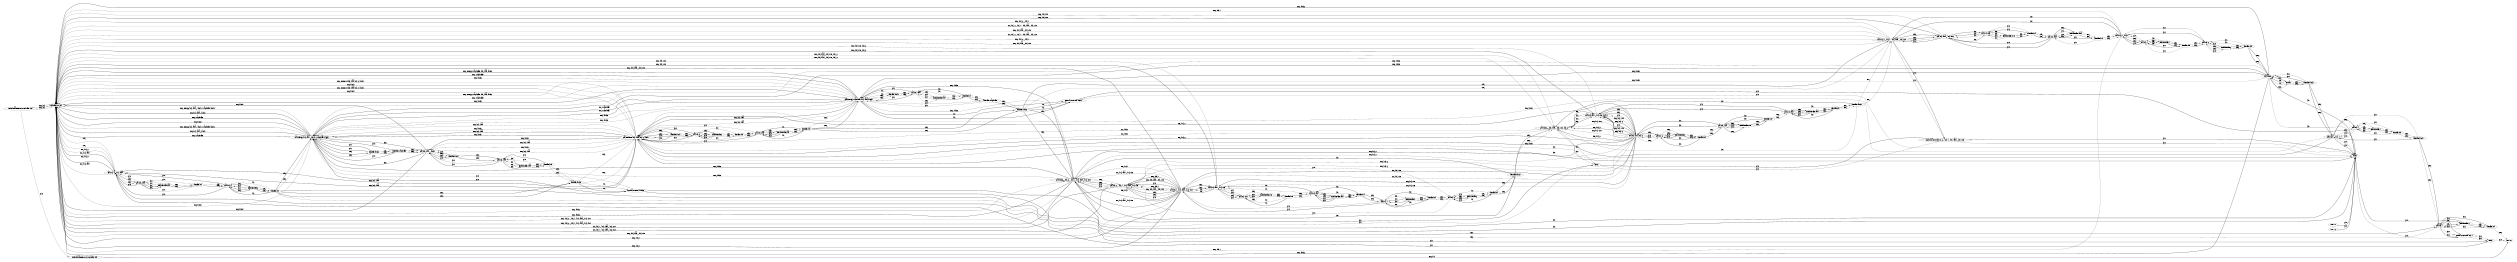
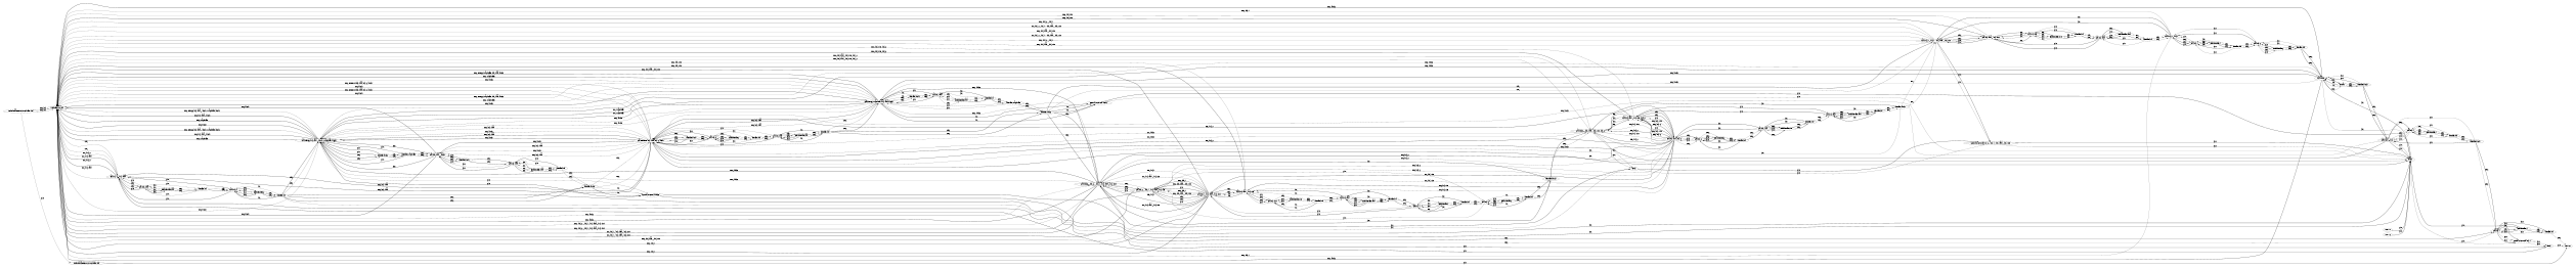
  digraph {
    rankdir=LR
    edge [style=bold]
    n1 [label="(MethodReturn,void)"]
    n2 [label="(Call,buf->p = buf->data)"]
    n3 [label="(Block,)"]
    n4 [label="(Call,buf->data)"]
    n5 [label="(MethodParameterIn,struct buffer *buf)"]
    n6 [label="(MethodParameterOut,struct buffer *buf)"]
    1000102
    n8 [label="(ControlStructure,if (buf->p + buf->i > buf->data + buf->size))"]
    n9 [label="(Block,)"]
    n10 [label="(ControlStructure,if (buf->i))"]
    n11 [label="(Call,buf->p + buf->i > buf->data + buf->size)"]
    n12 [label="(Call,buf->data + buf->size)"]
    n13 [label="(Call,buf->size)"]
    n14 [label="(Call,buf->p + buf->i)"]
    n15 [label="(Call,buf->i)"]
    n16 [label="(FieldIdentifier,i)"]
    n17 [label="(Call,buf->p)"]
    n18 [label="(FieldIdentifier,p)"]
    n19 [label="(Identifier,buf)"]
    n20 [label="(Call,block2 = 0)"]
    n21 [label="(Call,memcpy(swap_buffer, buf->data, block2))"]
    n22 [label="(Call,memcpy(buf->data + block1, swap_buffer, block2))"]
    n23 [label="(Literal,0)"]
    n24 [label="(Identifier,buf)"]
    n25 [label="(FieldIdentifier,size)"]
    n26 [label="(Call,buf->data)"]
    n27 [label="(FieldIdentifier,data)"]
    n28 [label="(Identifier,buf)"]
    n29 [label="(Identifier,buf)"]
    n30 [label="(Block,)"]
    n31 [label="(Call,block1 = buf->data + buf->size - buf->p)"]
    n32 [label="(Call,buf->data + buf->size - buf->p)"]
    n33 [label="(Call,memmove(buf->data, buf->p, block1))"]
    n34 [label="(Call,buf->size - buf->p)"]
    n35 [label="(Identifier,block1)"]
    n36 [label="(Call,buf->data + block1)"]
    n37 [label="(Identifier,block1)"]
    n38 [label="(Call,buf->p)"]
    n39 [label="(Call,block2 = buf->p + buf->i - (buf->data + buf->size))"]
    n40 [label="(Call,buf->p + buf->i - (buf->data + buf->size))"]
    n41 [label="(Call,buf->i - (buf->data + buf->size))"]
    n42 [label="(Call,buf->data + buf->size)"]
    n43 [label="(Call,buf->data)"]
    n44 [label="(FieldIdentifier,data)"]
    n45 [label="(Identifier,buf)"]
    n46 [label="(FieldIdentifier,p)"]
    n47 [label="(Call,buf->size)"]
    n48 [label="(Call,buf->size)"]
    n49 [label="(FieldIdentifier,size)"]
    n50 [label="(Identifier,buf)"]
    n51 [label="(Identifier,buf)"]
    n52 [label="(ControlStructure,if (block2))"]
    n53 [label="(Identifier,block2)"]
    n54 [label="(ControlStructure,if (block2))"]
    n55 [label="(Identifier,block2)"]
    n56 [label="(Identifier,block2)"]
    n57 [label="(Call,buf->p)"]
    n58 [label="(FieldIdentifier,p)"]
    n59 [label="(Identifier,buf)"]
    n60 [label="(Call,buf->i)"]
    n61 [label="(FieldIdentifier,i)"]
    n62 [label="(Identifier,buf)"]
    n63 [label="(FieldIdentifier,size)"]
    n64 [label="(Call,buf->data)"]
    n65 [label="(FieldIdentifier,data)"]
    n66 [label="(Identifier,buf)"]
    n67 [label="(Identifier,buf)"]
    n68 [label="(Identifier,block2)"]
    n69 [label="(Call,buf->data)"]
    n70 [label="(Identifier,swap_buffer)"]
    n71 [label="(FieldIdentifier,data)"]
    n72 [label="(Identifier,buf)"]
    n73 [label="(Call,buf->p)"]
    n74 [label="(Identifier,block1)"]
    n75 [label="(Call,buf->data)"]
    n76 [label="(FieldIdentifier,data)"]
    n77 [label="(Identifier,buf)"]
    n78 [label="(FieldIdentifier,p)"]
    n79 [label="(Identifier,buf)"]
    n80 [label="(Identifier,block2)"]
    n81 [label="(Identifier,swap_buffer)"]
    n82 [label="(Call,buf->data)"]
    n83 [label="(FieldIdentifier,data)"]
    n84 [label="(Identifier,buf)"]
    n85 [label="(FieldIdentifier,p)"]
    n86 [label="(Call,buf->p)"]
    n87 [label="(Identifier,buf)"]
    n88 [label="(Call,buf->i)"]
    n89 [label="(FieldIdentifier,data)"]
    n90 [label="(Identifier,buf)"]
    n91 [label="(FieldIdentifier,i)"]
    n92 [label="(Identifier,buf)"]
    n93 [label="(Call,block1 = buf->i)"]
    n94 [label="(Call,buf->i)"]
    n95 [label="(FieldIdentifier,i)"]
    n96 [label="(Identifier,block1)"]
    n97 [label="(Identifier,buf)"]
    n98 [label="(Identifier,block2)"]
    1000110
    1000116
    n1 -> n2 [label="CFG: " style=solid]
    n1 -> n2 [label="CFG: " style=solid]
    n2 -> n1 [label="DDG: buf->p" style=solid]
    n2 -> n1 [label="DDG: buf->data"]
    n2 -> n1 [label="DDG: buf->p"]
    n2 -> n1 [label="DDG: buf->data" style=solid]
    n2 -> n3 [label="AST: "]
    n2 -> n3 [label="AST: "]
    n2 -> n4 [label="CFG: "]
    n2 -> n4 [label="CFG: " style=solid]
    n3 -> 1000102 [label="AST: " style=solid]
    n4 -> n2 [label="AST: "]
    n4 -> n2 [label="AST: " style=solid]
    n4 -> n89 [label="CFG: "]
    n4 -> n89 [label="CFG: "]
    n5 -> n1 [label="DDG: buf" style=solid]
    n5 -> n1 [label="DDG: buf" style=solid]
    n5 -> n6 [label="AST: " style=solid]
-   n6 -> 1000102 [label="DDG: buf"]
+   n6 -> 1000102 [label="AST: "]
    n8 -> n9 [label="AST: " style=solid]
    n8 -> n9 [label="AST: "]
    n9 -> n10 [label="AST: "]
    n9 -> n10 [label="AST: " style=solid]
    n10 -> n3 [label="AST: " style=solid]
    n10 -> n3 [label="AST: " style=solid]
    n11 -> n1 [label="DDG: buf->data + buf->size" style=solid]
    n11 -> n1 [label="DDG: buf->p + buf->i > buf->data + buf->size" style=solid]
    n11 -> n1 [label="DDG: buf->p + buf->i" style=solid]
    n11 -> n1 [label="DDG: buf->data + buf->size" style=solid]
    n11 -> n1 [label="DDG: buf->p + buf->i > buf->data + buf->size" style=solid]
    n11 -> n1 [label="DDG: buf->p + buf->i" style=solid]
    n11 -> n8 [label="AST: " style=solid]
    n11 -> n8 [label="AST: "]
    n11 -> n12 [label="CFG: "]
    n11 -> n12 [label="CFG: "]
    n12 -> n1 [label="DDG: buf->size" style=solid]
    n12 -> n1 [label="DDG: buf->size"]
    n12 -> n11 [label="AST: " style=solid]
    n12 -> n11 [label="AST: "]
    n12 -> n13 [label="CFG: "]
    n12 -> n13 [label="CFG: "]
    n13 -> n12 [label="AST: "]
    n13 -> n12 [label="AST: " style=solid]
    n13 -> n25 [label="CFG: "]
    n13 -> n25 [label="CFG: " style=solid]
    n14 -> n1 [label="DDG: buf->i" style=solid]
    n14 -> n1 [label="DDG: buf->i" style=solid]
    n14 -> n11 [label="AST: "]
    n14 -> n11 [label="AST: "]
    n14 -> n15 [label="CFG: " style=solid]
    n14 -> n15 [label="CFG: "]
    n15 -> n14 [label="AST: "]
    n15 -> n14 [label="AST: " style=solid]
    n15 -> n16 [label="CFG: "]
    n15 -> n16 [label="CFG: "]
    n16 -> n15 [label="AST: " style=solid]
    n16 -> n15 [label="AST: " style=solid]
    n16 -> n24 [label="CFG: "]
    n16 -> n24 [label="CFG: "]
    n17 -> n14 [label="AST: "]
    n17 -> n14 [label="AST: " style=solid]
    n17 -> n18 [label="CFG: " style=solid]
    n17 -> n18 [label="CFG: " style=solid]
    n18 -> n17 [label="AST: " style=solid]
    n18 -> n17 [label="AST: "]
    n18 -> n19 [label="CFG: "]
    n18 -> n19 [label="CFG: "]
    n19 -> n17 [label="AST: " style=solid]
    n19 -> n17 [label="AST: " style=solid]
    n19 -> n20 [label="CFG: "]
    n19 -> n20 [label="CFG: "]
    n20 -> n1 [label="DDG: block2"]
    n20 -> n1 [label="DDG: block2"]
    n20 -> n9 [label="AST: " style=solid]
    n20 -> n9 [label="AST: "]
    n20 -> n21 [label="DDG: block2"]
    n20 -> n21 [label="DDG: block2" style=solid]
    n20 -> n22 [label="DDG: block2" style=solid]
    n20 -> n22 [label="DDG: block2"]
    n20 -> n23 [label="CFG: " style=solid]
    n20 -> n23 [label="CFG: "]
    n21 -> n1 [label="DDG: memcpy(swap_buffer, buf->data, block2)"]
    n21 -> n1 [label="DDG: swap_buffer"]
    n21 -> n1 [label="DDG: block2" style=solid]
    n21 -> n1 [label="DDG: memcpy(swap_buffer, buf->data, block2)" style=solid]
    n21 -> n1 [label="DDG: swap_buffer" style=solid]
    n21 -> n1 [label="DDG: block2"]
    n21 -> n22 [label="DDG: swap_buffer"]
    n21 -> n22 [label="DDG: block2" style=solid]
    n21 -> n22 [label="DDG: swap_buffer"]
    n21 -> n22 [label="DDG: block2" style=solid]
    n21 -> n33 [label="DDG: buf->data" style=solid]
    n21 -> n33 [label="DDG: buf->data"]
    n21 -> n52 [label="AST: "]
    n21 -> n52 [label="AST: "]
    n21 -> n53 [label="CFG: " style=solid]
    n21 -> n53 [label="CFG: " style=solid]
    n22 -> n1 [label="DDG: memcpy(buf->data + block1, swap_buffer, block2)" style=solid]
    n22 -> n1 [label="DDG: buf->data + block1"]
    n22 -> n1 [label="DDG: swap_buffer"]
    n22 -> n1 [label="DDG: block2"]
    n22 -> n1 [label="DDG: memcpy(buf->data + block1, swap_buffer, block2)" style=solid]
    n22 -> n1 [label="DDG: buf->data + block1"]
    n22 -> n1 [label="DDG: swap_buffer"]
    n22 -> n1 [label="DDG: block2" style=solid]
    n22 -> n54 [label="AST: "]
    n22 -> n54 [label="AST: " style=solid]
    n22 -> n55 [label="CFG: "]
    n22 -> n55 [label="CFG: " style=solid]
    n23 -> n20 [label="AST: "]
    n23 -> n20 [label="AST: " style=solid]
    n23 -> n98 [label="CFG: " style=solid]
    n23 -> n98 [label="CFG: "]
    n24 -> n15 [label="AST: " style=solid]
    n24 -> n15 [label="AST: "]
    n24 -> n17 [label="CFG: " style=solid]
    n24 -> n17 [label="CFG: "]
    n25 -> n13 [label="AST: "]
    n25 -> n13 [label="AST: " style=solid]
    n25 -> n29 [label="CFG: "]
    n25 -> n29 [label="CFG: "]
    n26 -> n12 [label="AST: "]
    n26 -> n12 [label="AST: "]
    n26 -> n27 [label="CFG: "]
    n26 -> n27 [label="CFG: "]
    n27 -> n26 [label="AST: " style=solid]
    n27 -> n26 [label="AST: " style=solid]
    n27 -> n28 [label="CFG: " style=solid]
    n27 -> n28 [label="CFG: "]
    n28 -> n14 [label="CFG: " style=solid]
    n28 -> n14 [label="CFG: " style=solid]
    n28 -> n26 [label="AST: " style=solid]
    n28 -> n26 [label="AST: "]
    n29 -> n13 [label="AST: "]
    n29 -> n13 [label="AST: " style=solid]
    n29 -> n26 [label="CFG: " style=solid]
    n29 -> n26 [label="CFG: "]
    n30 -> n8 [label="AST: "]
    n30 -> n8 [label="AST: " style=solid]
    n31 -> n1 [label="DDG: buf->data + buf->size - buf->p" style=solid]
    n31 -> n1 [label="DDG: buf->data + buf->size - buf->p" style=solid]
    n31 -> n30 [label="AST: " style=solid]
    n31 -> n30 [label="AST: " style=solid]
    n31 -> n32 [label="CFG: "]
    n31 -> n32 [label="CFG: "]
    n31 -> n33 [label="DDG: block1" style=solid]
    n31 -> n33 [label="DDG: block1" style=solid]
    n32 -> n1 [label="DDG: buf->size - buf->p" style=solid]
    n32 -> n1 [label="DDG: buf->size - buf->p"]
    n32 -> n31 [label="AST: "]
    n32 -> n31 [label="AST: " style=solid]
    n32 -> n34 [label="CFG: "]
    n32 -> n34 [label="CFG: "]
    n33 -> n1 [label="DDG: block1" style=solid]
    n33 -> n1 [label="DDG: memmove(buf->data, buf->p, block1)" style=solid]
    n33 -> n1 [label="DDG: block1" style=solid]
    n33 -> n1 [label="DDG: memmove(buf->data, buf->p, block1)" style=solid]
    n33 -> n2 [label="DDG: buf->data"]
    n33 -> n2 [label="DDG: buf->data"]
    n33 -> n9 [label="AST: " style=solid]
    n33 -> n9 [label="AST: "]
    n33 -> n22 [label="DDG: buf->data" style=solid]
    n33 -> n22 [label="DDG: block1" style=solid]
    n33 -> n22 [label="DDG: buf->data"]
    n33 -> n22 [label="DDG: block1"]
    n33 -> n35 [label="CFG: "]
    n33 -> n35 [label="CFG: "]
    n33 -> n36 [label="DDG: buf->data" style=solid]
    n33 -> n36 [label="DDG: block1" style=solid]
    n33 -> n36 [label="DDG: buf->data" style=solid]
    n33 -> n36 [label="DDG: block1"]
    n34 -> n31 [label="DDG: buf->size" style=solid]
    n34 -> n31 [label="DDG: buf->p"]
    n34 -> n31 [label="DDG: buf->size" style=solid]
    n34 -> n31 [label="DDG: buf->p"]
    n34 -> n32 [label="AST: " style=solid]
    n34 -> n32 [label="DDG: buf->size" style=solid]
    n34 -> n32 [label="DDG: buf->p"]
    n34 -> n32 [label="AST: "]
    n34 -> n32 [label="DDG: buf->size"]
    n34 -> n32 [label="DDG: buf->p"]
    n34 -> n33 [label="DDG: buf->p"]
    n34 -> n33 [label="DDG: buf->p"]
    n34 -> n38 [label="CFG: " style=solid]
    n34 -> n38 [label="CFG: "]
    n34 -> n39 [label="DDG: buf->p"]
    n34 -> n39 [label="DDG: buf->p" style=solid]
    n34 -> n40 [label="DDG: buf->p" style=solid]
    n34 -> n40 [label="DDG: buf->p" style=solid]
    n34 -> n41 [label="DDG: buf->size" style=solid]
    n34 -> n41 [label="DDG: buf->size"]
    n34 -> n42 [label="DDG: buf->size"]
    n34 -> n42 [label="DDG: buf->size" style=solid]
    n35 -> n33 [label="AST: "]
    n35 -> n33 [label="AST: "]
    n35 -> n73 [label="CFG: "]
    n35 -> n73 [label="CFG: " style=solid]
    n36 -> n1 [label="DDG: block1"]
    n36 -> n1 [label="DDG: block1"]
    n36 -> n22 [label="AST: "]
    n36 -> n22 [label="AST: "]
    n36 -> n74 [label="CFG: " style=solid]
    n36 -> n74 [label="CFG: "]
    n37 -> n11 [label="CFG: " style=solid]
    n37 -> n11 [label="CFG: " style=solid]
    n37 -> n31 [label="AST: " style=solid]
    n37 -> n31 [label="AST: "]
    n38 -> n34 [label="AST: " style=solid]
    n38 -> n34 [label="AST: " style=solid]
    n38 -> n46 [label="CFG: " style=solid]
    n38 -> n46 [label="CFG: " style=solid]
    n39 -> n1 [label="DDG: block2" style=solid]
    n39 -> n1 [label="DDG: buf->p + buf->i - (buf->data + buf->size)" style=solid]
    n39 -> n1 [label="DDG: block2"]
    n39 -> n1 [label="DDG: buf->p + buf->i - (buf->data + buf->size)"]
    n39 -> n21 [label="DDG: block2" style=solid]
    n39 -> n21 [label="DDG: block2"]
    n39 -> n22 [label="DDG: block2" style=solid]
    n39 -> n22 [label="DDG: block2"]
    n39 -> n30 [label="AST: " style=solid]
    n39 -> n30 [label="AST: "]
    n39 -> n40 [label="CFG: " style=solid]
    n39 -> n40 [label="CFG: "]
    n40 -> n1 [label="DDG: buf->i - (buf->data + buf->size)"]
    n40 -> n1 [label="DDG: buf->i - (buf->data + buf->size)"]
    n40 -> n39 [label="AST: " style=solid]
    n40 -> n39 [label="AST: " style=solid]
    n40 -> n41 [label="CFG: "]
    n40 -> n41 [label="CFG: " style=solid]
    n41 -> n1 [label="DDG: buf->i"]
    n41 -> n1 [label="DDG: buf->data + buf->size"]
    n41 -> n1 [label="DDG: buf->i"]
    n41 -> n1 [label="DDG: buf->data + buf->size" style=solid]
    n41 -> n39 [label="DDG: buf->i" style=solid]
    n41 -> n39 [label="DDG: buf->data + buf->size" style=solid]
    n41 -> n39 [label="DDG: buf->i"]
    n41 -> n39 [label="DDG: buf->data + buf->size"]
    n41 -> n40 [label="AST: "]
    n41 -> n40 [label="DDG: buf->i"]
    n41 -> n40 [label="DDG: buf->data + buf->size"]
    n41 -> n40 [label="AST: "]
    n41 -> n40 [label="DDG: buf->i" style=solid]
    n41 -> n40 [label="DDG: buf->data + buf->size" style=solid]
    n41 -> n42 [label="CFG: "]
    n41 -> n42 [label="CFG: "]
    n42 -> n1 [label="DDG: buf->size"]
    n42 -> n1 [label="DDG: buf->size" style=solid]
    n42 -> n41 [label="AST: " style=solid]
    n42 -> n41 [label="AST: "]
    n42 -> n47 [label="CFG: "]
    n42 -> n47 [label="CFG: "]
    n43 -> n32 [label="AST: "]
    n43 -> n32 [label="AST: "]
    n43 -> n44 [label="CFG: "]
    n43 -> n44 [label="CFG: " style=solid]
    n44 -> n43 [label="AST: " style=solid]
    n44 -> n43 [label="AST: "]
    n44 -> n45 [label="CFG: "]
    n44 -> n45 [label="CFG: "]
    n45 -> n37 [label="CFG: "]
    n45 -> n37 [label="CFG: " style=solid]
    n45 -> n43 [label="AST: " style=solid]
    n45 -> n43 [label="AST: "]
    n46 -> n38 [label="AST: "]
    n46 -> n38 [label="AST: "]
    n46 -> n51 [label="CFG: "]
    n46 -> n51 [label="CFG: "]
    n47 -> n42 [label="AST: " style=solid]
    n47 -> n42 [label="AST: " style=solid]
    n47 -> n63 [label="CFG: " style=solid]
    n47 -> n63 [label="CFG: " style=solid]
    n48 -> n34 [label="AST: "]
    n48 -> n34 [label="AST: "]
    n48 -> n49 [label="CFG: "]
    n48 -> n49 [label="CFG: "]
    n49 -> n48 [label="AST: " style=solid]
    n49 -> n48 [label="AST: " style=solid]
    n49 -> n50 [label="CFG: "]
    n49 -> n50 [label="CFG: "]
    n50 -> n43 [label="CFG: " style=solid]
    n50 -> n43 [label="CFG: " style=solid]
    n50 -> n48 [label="AST: "]
    n50 -> n48 [label="AST: "]
    n51 -> n38 [label="AST: "]
    n51 -> n38 [label="AST: "]
    n51 -> n48 [label="CFG: " style=solid]
    n51 -> n48 [label="CFG: "]
    n52 -> n9 [label="AST: " style=solid]
    n52 -> n9 [label="AST: "]
    n53 -> n21 [label="AST: " style=solid]
    n53 -> n21 [label="AST: " style=solid]
    n53 -> n69 [label="CFG: "]
    n53 -> n69 [label="CFG: " style=solid]
    n54 -> n9 [label="AST: "]
    n54 -> n9 [label="AST: "]
    n55 -> n22 [label="AST: "]
    n55 -> n22 [label="AST: "]
    n55 -> n81 [label="CFG: "]
    n55 -> n81 [label="CFG: "]
    n56 -> n31 [label="CFG: "]
    n56 -> n31 [label="CFG: " style=solid]
    n56 -> n39 [label="AST: "]
    n56 -> n39 [label="AST: "]
    n57 -> n40 [label="AST: " style=solid]
    n57 -> n40 [label="AST: " style=solid]
    n57 -> n58 [label="CFG: " style=solid]
    n57 -> n58 [label="CFG: "]
    n58 -> n57 [label="AST: " style=solid]
    n58 -> n57 [label="AST: " style=solid]
    n58 -> n59 [label="CFG: "]
    n58 -> n59 [label="CFG: " style=solid]
    n59 -> n56 [label="CFG: "]
    n59 -> n56 [label="CFG: "]
    n59 -> n57 [label="AST: "]
    n59 -> n57 [label="AST: " style=solid]
    n60 -> n41 [label="AST: " style=solid]
    n60 -> n41 [label="AST: "]
    n60 -> n61 [label="CFG: "]
    n60 -> n61 [label="CFG: " style=solid]
    n61 -> n60 [label="AST: "]
    n61 -> n60 [label="AST: "]
    n61 -> n62 [label="CFG: "]
    n61 -> n62 [label="CFG: " style=solid]
    n62 -> n57 [label="CFG: " style=solid]
    n62 -> n57 [label="CFG: " style=solid]
    n62 -> n60 [label="AST: "]
    n62 -> n60 [label="AST: "]
    n63 -> n47 [label="AST: "]
    n63 -> n47 [label="AST: " style=solid]
    n63 -> n67 [label="CFG: " style=solid]
    n63 -> n67 [label="CFG: " style=solid]
    n64 -> n42 [label="AST: "]
    n64 -> n42 [label="AST: " style=solid]
    n64 -> n65 [label="CFG: "]
    n64 -> n65 [label="CFG: " style=solid]
    n65 -> n64 [label="AST: "]
    n65 -> n64 [label="AST: "]
    n65 -> n66 [label="CFG: "]
    n65 -> n66 [label="CFG: "]
    n66 -> n60 [label="CFG: "]
    n66 -> n60 [label="CFG: "]
    n66 -> n64 [label="AST: "]
    n66 -> n64 [label="AST: " style=solid]
    n67 -> n47 [label="AST: " style=solid]
    n67 -> n47 [label="AST: "]
    n67 -> n64 [label="CFG: "]
    n67 -> n64 [label="CFG: " style=solid]
    n68 -> n11 [label="CFG: "]
    n68 -> n11 [label="CFG: " style=solid]
    n68 -> n39 [label="CFG: "]
    n68 -> n39 [label="CFG: "]
    n68 -> n52 [label="AST: "]
    n68 -> n52 [label="AST: "]
    n69 -> n21 [label="AST: "]
    n69 -> n21 [label="AST: "]
    n69 -> n71 [label="CFG: " style=solid]
    n69 -> n71 [label="CFG: " style=solid]
    n70 -> n21 [label="AST: " style=solid]
    n70 -> n21 [label="AST: " style=solid]
    n70 -> n68 [label="CFG: "]
    n70 -> n68 [label="CFG: " style=solid]
    n71 -> n69 [label="AST: " style=solid]
    n71 -> n69 [label="AST: " style=solid]
    n71 -> n72 [label="CFG: " style=solid]
    n71 -> n72 [label="CFG: "]
    n72 -> n69 [label="AST: " style=solid]
    n72 -> n69 [label="AST: "]
    n72 -> n70 [label="CFG: " style=solid]
    n72 -> n70 [label="CFG: "]
    n73 -> n33 [label="AST: "]
    n73 -> n33 [label="AST: "]
    n73 -> n78 [label="CFG: "]
    n73 -> n78 [label="CFG: "]
    n74 -> n36 [label="AST: " style=solid]
    n74 -> n36 [label="AST: "]
    n74 -> n82 [label="CFG: "]
    n74 -> n82 [label="CFG: "]
    n75 -> n33 [label="AST: "]
    n75 -> n33 [label="AST: " style=solid]
    n75 -> n76 [label="CFG: " style=solid]
    n75 -> n76 [label="CFG: "]
    n76 -> n75 [label="AST: "]
    n76 -> n75 [label="AST: "]
    n76 -> n77 [label="CFG: " style=solid]
    n76 -> n77 [label="CFG: "]
    n77 -> n21 [label="CFG: " style=solid]
    n77 -> n21 [label="CFG: "]
    n77 -> n68 [label="CFG: "]
    n77 -> n68 [label="CFG: "]
    n77 -> n75 [label="AST: "]
    n77 -> n75 [label="AST: "]
    n78 -> n73 [label="AST: "]
    n78 -> n73 [label="AST: "]
    n78 -> n79 [label="CFG: " style=solid]
    n78 -> n79 [label="CFG: " style=solid]
    n79 -> n73 [label="AST: " style=solid]
    n79 -> n73 [label="AST: " style=solid]
    n79 -> n75 [label="CFG: "]
    n79 -> n75 [label="CFG: " style=solid]
    n80 -> n33 [label="CFG: " style=solid]
    n80 -> n33 [label="CFG: " style=solid]
    n80 -> n54 [label="AST: " style=solid]
    n80 -> n54 [label="AST: "]
    n81 -> n22 [label="AST: "]
    n81 -> n22 [label="AST: "]
    n81 -> n36 [label="CFG: "]
    n81 -> n36 [label="CFG: "]
    n82 -> n36 [label="AST: " style=solid]
    n82 -> n36 [label="AST: "]
    n82 -> n83 [label="CFG: " style=solid]
    n82 -> n83 [label="CFG: "]
    n83 -> n82 [label="AST: "]
    n83 -> n82 [label="AST: " style=solid]
    n83 -> n84 [label="CFG: "]
    n83 -> n84 [label="CFG: "]
    n84 -> n80 [label="CFG: " style=solid]
    n84 -> n80 [label="CFG: " style=solid]
    n84 -> n82 [label="AST: "]
    n84 -> n82 [label="AST: " style=solid]
    n85 -> n86 [label="AST: "]
    n85 -> n86 [label="AST: "]
    n85 -> n87 [label="CFG: "]
    n85 -> n87 [label="CFG: "]
    n86 -> n2 [label="AST: "]
    n86 -> n2 [label="AST: "]
    n86 -> n85 [label="CFG: "]
    n86 -> n85 [label="CFG: "]
    n87 -> n22 [label="CFG: " style=solid]
    n87 -> n22 [label="CFG: "]
    n87 -> n80 [label="CFG: "]
    n87 -> n80 [label="CFG: "]
    n87 -> n86 [label="AST: " style=solid]
    n87 -> n86 [label="AST: "]
    n87 -> n88 [label="CFG: "]
    n87 -> n88 [label="CFG: " style=solid]
    n88 -> n10 [label="AST: "]
    n88 -> n10 [label="AST: " style=solid]
    n88 -> n91 [label="CFG: "]
    n88 -> n91 [label="CFG: "]
    n89 -> n4 [label="AST: " style=solid]
    n89 -> n4 [label="AST: " style=solid]
    n89 -> n90 [label="CFG: " style=solid]
    n89 -> n90 [label="CFG: "]
    n90 -> n4 [label="AST: " style=solid]
    n90 -> n4 [label="AST: " style=solid]
    n90 -> n86 [label="CFG: "]
    n90 -> n86 [label="CFG: " style=solid]
    n91 -> n88 [label="AST: "]
    n91 -> n88 [label="AST: "]
    n91 -> n92 [label="CFG: "]
    n91 -> n92 [label="CFG: " style=solid]
    n92 -> 1000102 [label="CFG: " style=solid]
    n92 -> n88 [label="AST: "]
    n92 -> n88 [label="AST: " style=solid]
    n93 -> n9 [label="AST: " style=solid]
    n93 -> n9 [label="AST: "]
    n93 -> n33 [label="DDG: block1" style=solid]
    n93 -> n33 [label="DDG: block1"]
    n93 -> n94 [label="CFG: "]
    n93 -> n94 [label="CFG: " style=solid]
    n94 -> n93 [label="AST: " style=solid]
    n94 -> n93 [label="AST: " style=solid]
    n94 -> n95 [label="CFG: " style=solid]
    n94 -> n95 [label="CFG: " style=solid]
    n95 -> n94 [label="AST: " style=solid]
    n95 -> n94 [label="AST: "]
    n95 -> n97 [label="CFG: "]
    n95 -> n97 [label="CFG: " style=solid]
    n96 -> n88 [label="CFG: "]
    n96 -> n88 [label="CFG: " style=solid]
    n96 -> n93 [label="AST: " style=solid]
    n96 -> n93 [label="AST: "]
    n97 -> n94 [label="AST: " style=solid]
    n97 -> n94 [label="AST: " style=solid]
    n97 -> n96 [label="CFG: " style=solid]
    n97 -> n96 [label="CFG: " style=solid]
    n98 -> n20 [label="AST: "]
    n98 -> n20 [label="AST: " style=solid]
    n98 -> n93 [label="CFG: "]
    n98 -> n93 [label="CFG: "]
    1000110 -> n9 [label="AST: "]
    1000116 -> n9 [label="AST: "]
  }
